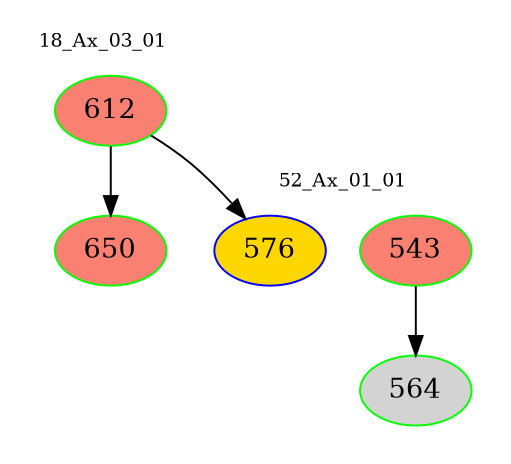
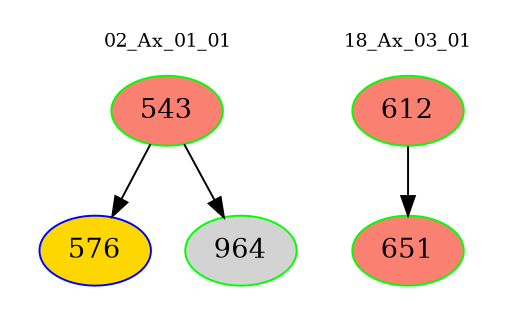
  digraph {
    node [color=green fillcolor=salmon style=filled]
    edge [color=black style=solid]
    n1 [label=543]
    n2 [color=blue fillcolor=gold label=576]
-   n3 [fillcolor=lightgrey label=564]
+   n3 [fillcolor=lightgrey label=964]
    n4 [label=612]
-   n5 [label=650]
+   n5 [label=651]
    subgraph cluster_1 {
      color=white
      fontsize=10
-     label="52_Ax_01_01"
+     label="02_Ax_01_01"
      n1
      n2
      n3
    }
    subgraph cluster_2 {
      color=white
      fontsize=10
      label="18_Ax_03_01"
      n4
      n5
    }
-   n4 -> n2
+   n1 -> n2
    n1 -> n3
    n4 -> n5
  }
